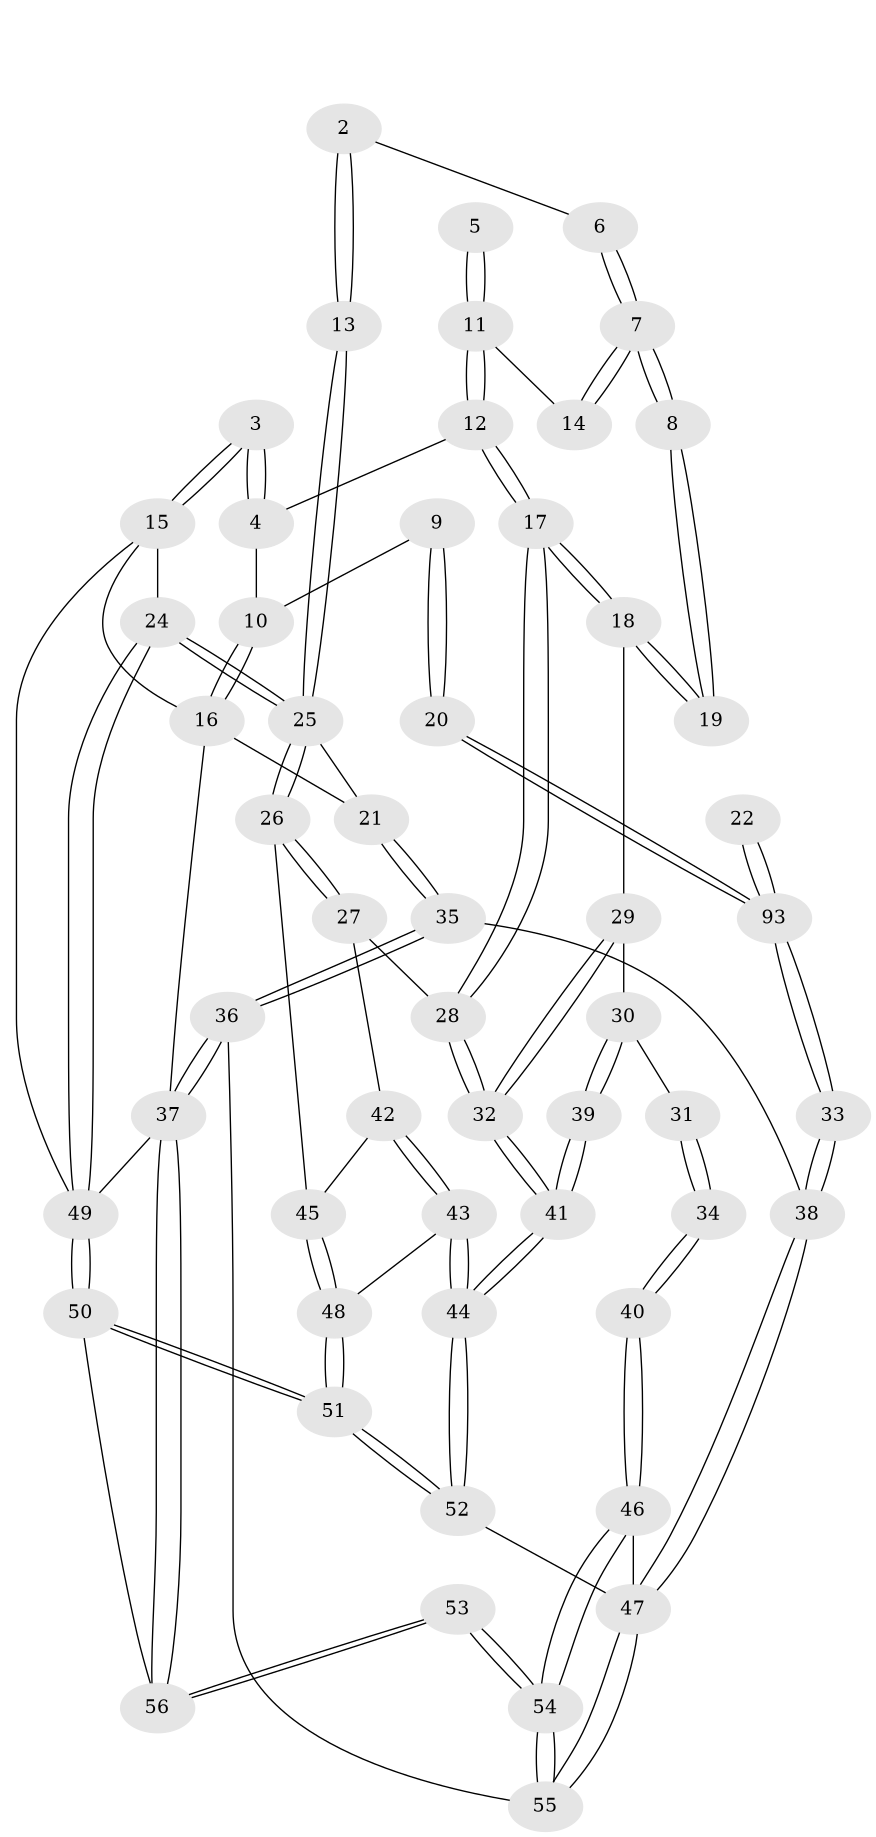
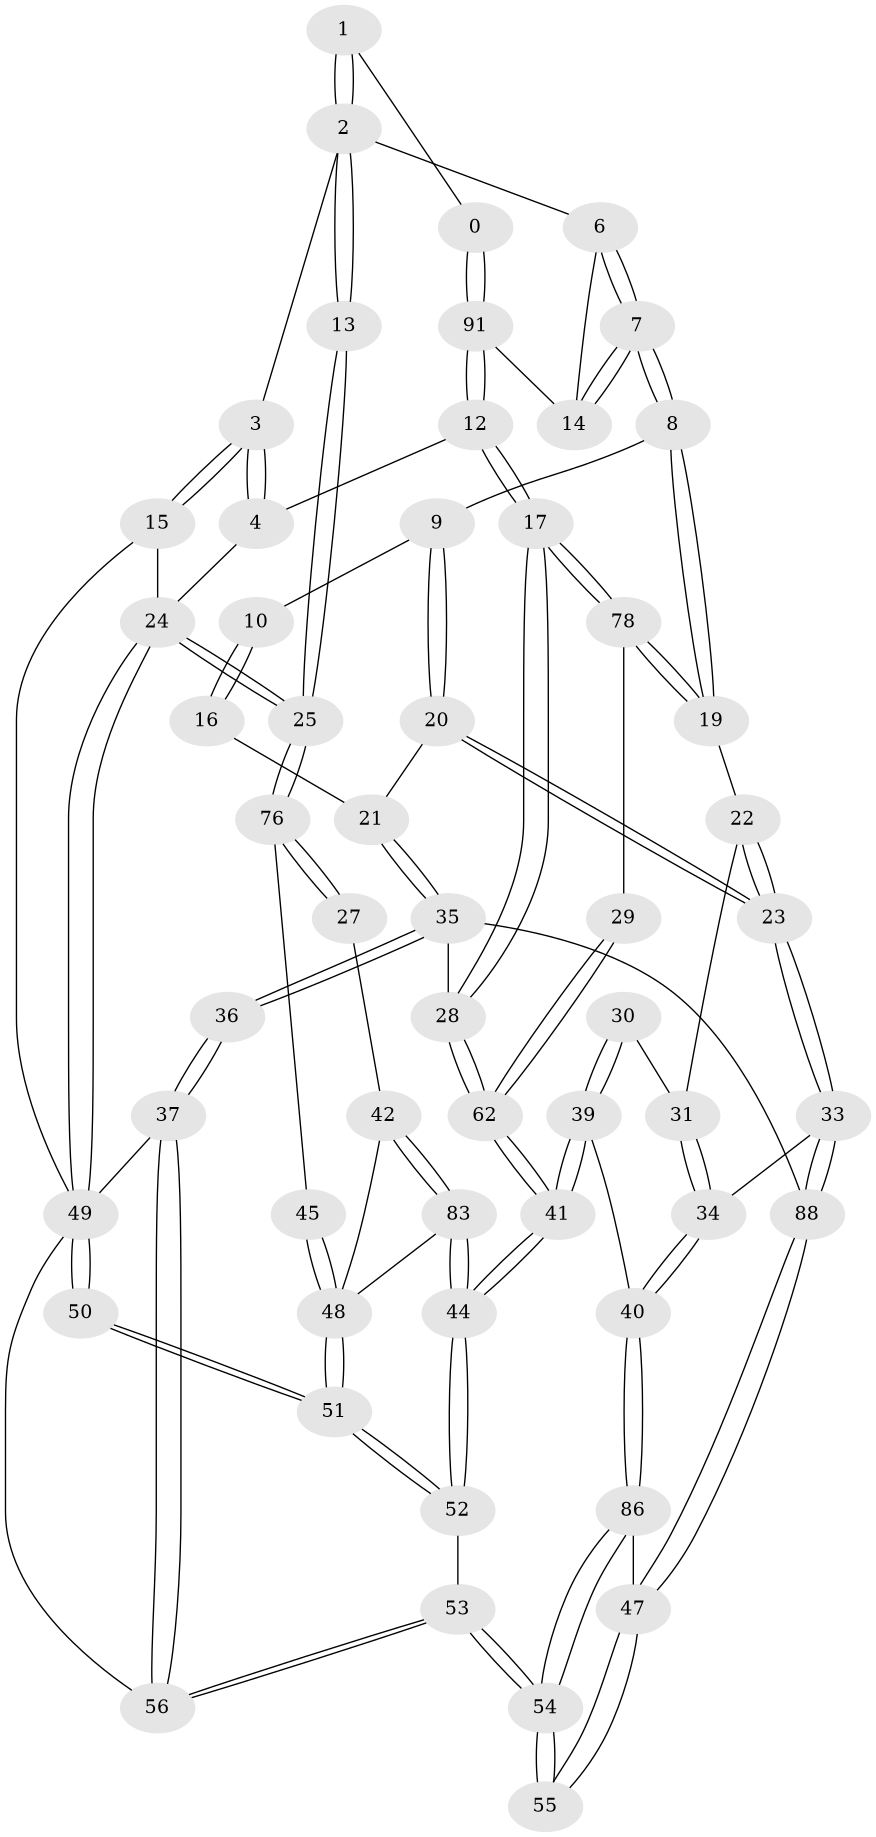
  graph {
    node [color=gray90 style=filled]
+   1
    2
-   5
+   5 [label=0]
    3
    13
    6
-   11
+   11 [label=91]
    4
    15
    25
    10
    16
    24
    49
    7
    14
    12
    8
    9
    19
    20
    22
    21
-   23 [label=93]
+   23
    37
    17
-   18
+   18 [label=78]
    28
-   26
+   26 [label=76]
    50
    35
    56
    29
-   32
+   32 [label=62]
    30
    31
    33
-   38
+   38 [label=88]
    36
    34
    27
    45
    42
    48
-   43
+   43 [label=83]
    41
    39
    40
    44
    47
-   46
+   46 [label=86]
    55
    54
    52
    51
    53
+   1 -- 2
+   1 -- 2
+   1 -- 5
+   2 -- 3
    2 -- 13
    2 -- 13
    2 -- 6
    5 -- 11
    5 -- 11
    3 -- 4
    3 -- 4
    3 -- 15
    3 -- 15
    13 -- 25
    13 -- 25
    6 -- 7
    6 -- 7
+   6 -- 14
    11 -- 14
    11 -- 12
    11 -- 12
-   4 -- 10
-   15 -- 16
+   4 -- 24
    15 -- 24
    15 -- 49
    25 -- 26
    25 -- 26
    10 -- 16
    10 -- 16
    16 -- 21
-   16 -- 37
    24 -- 25
    24 -- 25
    24 -- 49
    24 -- 49
    49 -- 50
    49 -- 50
    7 -- 14
    7 -- 14
    7 -- 8
    7 -- 8
    12 -- 4
    12 -- 17
    12 -- 17
+   8 -- 9
    8 -- 19
    8 -- 19
    9 -- 10
    9 -- 20
    9 -- 20
-   25 -- 21
+   19 -- 22
+   20 -- 21
    20 -- 23
    20 -- 23
    22 -- 23
    22 -- 23
+   22 -- 31
    21 -- 35
    21 -- 35
    23 -- 33
    23 -- 33
    37 -- 49
    37 -- 56
    37 -- 56
    17 -- 18
    17 -- 18
    17 -- 28
    17 -- 28
    18 -- 19
    18 -- 19
    18 -- 29
    28 -- 32
    28 -- 32
    26 -- 27
    26 -- 27
    26 -- 45
-   50 -- 56
+   49 -- 56
    50 -- 51
    50 -- 51
    35 -- 38
    35 -- 36
    35 -- 36
    29 -- 32
    29 -- 32
-   29 -- 30
    32 -- 41
    32 -- 41
    30 -- 31
    30 -- 39
    30 -- 39
    31 -- 34
    31 -- 34
    33 -- 38
    33 -- 38
+   33 -- 34
    38 -- 47
    38 -- 47
    36 -- 37
    36 -- 37
-   36 -- 55
    34 -- 40
    34 -- 40
-   27 -- 28
+   35 -- 28
    27 -- 42
    45 -- 48
    45 -- 48
-   42 -- 45
+   42 -- 48
    42 -- 43
    42 -- 43
    48 -- 51
    48 -- 51
    43 -- 48
    43 -- 44
    43 -- 44
    41 -- 44
    41 -- 44
    39 -- 41
    39 -- 41
+   39 -- 40
    40 -- 46
    40 -- 46
    44 -- 52
    44 -- 52
    47 -- 55
    47 -- 55
    46 -- 47
    46 -- 54
    46 -- 54
    54 -- 55
    54 -- 55
-   52 -- 47
+   52 -- 53
    51 -- 52
    51 -- 52
    53 -- 56
    53 -- 56
    53 -- 54
    53 -- 54
  }
